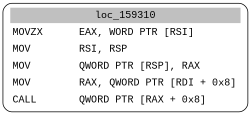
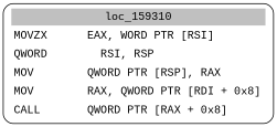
  digraph {
-   n1 [fontname="Courier New" label=<<table border="0" cellborder="0" cellpadding="3"><tr><td align="center" colspan="2" bgcolor="grey">loc_159310</td></tr><tr><td align="left">MOVZX      EAX, WORD PTR [RSI]</td></tr><tr><td align="left">MOV        RSI, RSP</td></tr><tr><td align="left">MOV        QWORD PTR [RSP], RAX</td></tr><tr><td align="left">MOV        RAX, QWORD PTR [RDI + 0x8]</td></tr><tr><td align="left">CALL       QWORD PTR [RAX + 0x8]</td></tr></table>> shape=Mrecord]
+   n1 [fontname="Courier New" label=<<table border="0" cellborder="0" cellpadding="3"><tr><td align="center" colspan="2" bgcolor="grey">loc_159310</td></tr><tr><td align="left">MOVZX      EAX, WORD PTR [RSI]</td></tr><tr><td align="left">QWORD        RSI, RSP</td></tr><tr><td align="left">MOV        QWORD PTR [RSP], RAX</td></tr><tr><td align="left">MOV        RAX, QWORD PTR [RDI + 0x8]</td></tr><tr><td align="left">CALL       QWORD PTR [RAX + 0x8]</td></tr></table>> shape=Mrecord]
  }
